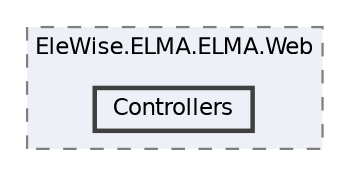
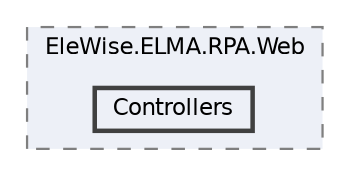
  digraph {
    compound=true
    n1 [color=grey25 fillcolor="#edf0f7" fontname=Helvetica fontsize=10 height=0.2 label=Controllers shape=box style="filled,bold" width=0.4]
    subgraph cluster_1 {
      bgcolor="#edf0f7"
      fontname=Helvetica
      fontsize=10
-     label="EleWise.ELMA.ELMA.Web"
+     label="EleWise.ELMA.RPA.Web"
      pencolor=grey50
      style="filled,dashed"
      n1
    }
  }
